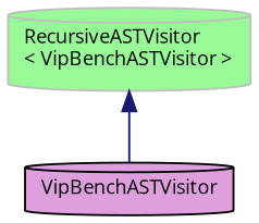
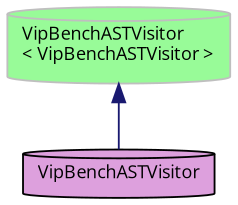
  digraph {
    fontname="Open Sans"
    node [fontname="Open Sans" fontsize=10 shape=cylinder style=filled]
    n1 [color=black fillcolor=plum fontcolor=black height=0.2 label=VipBenchASTVisitor width=0.4]
-   n2 [color=grey75 fillcolor=palegreen height=0.2 label="RecursiveASTVisitor\l\< VipBenchASTVisitor \>" width=0.4]
+   n2 [color=grey75 fillcolor=palegreen height=0.2 label="VipBenchASTVisitor\l\< VipBenchASTVisitor \>" width=0.4]
    n2 -> n1 [color=midnightblue dir=back fontname="Open Sans" fontsize=10 labelfontname=Helvetica labelfontsize=10 style=solid]
  }
